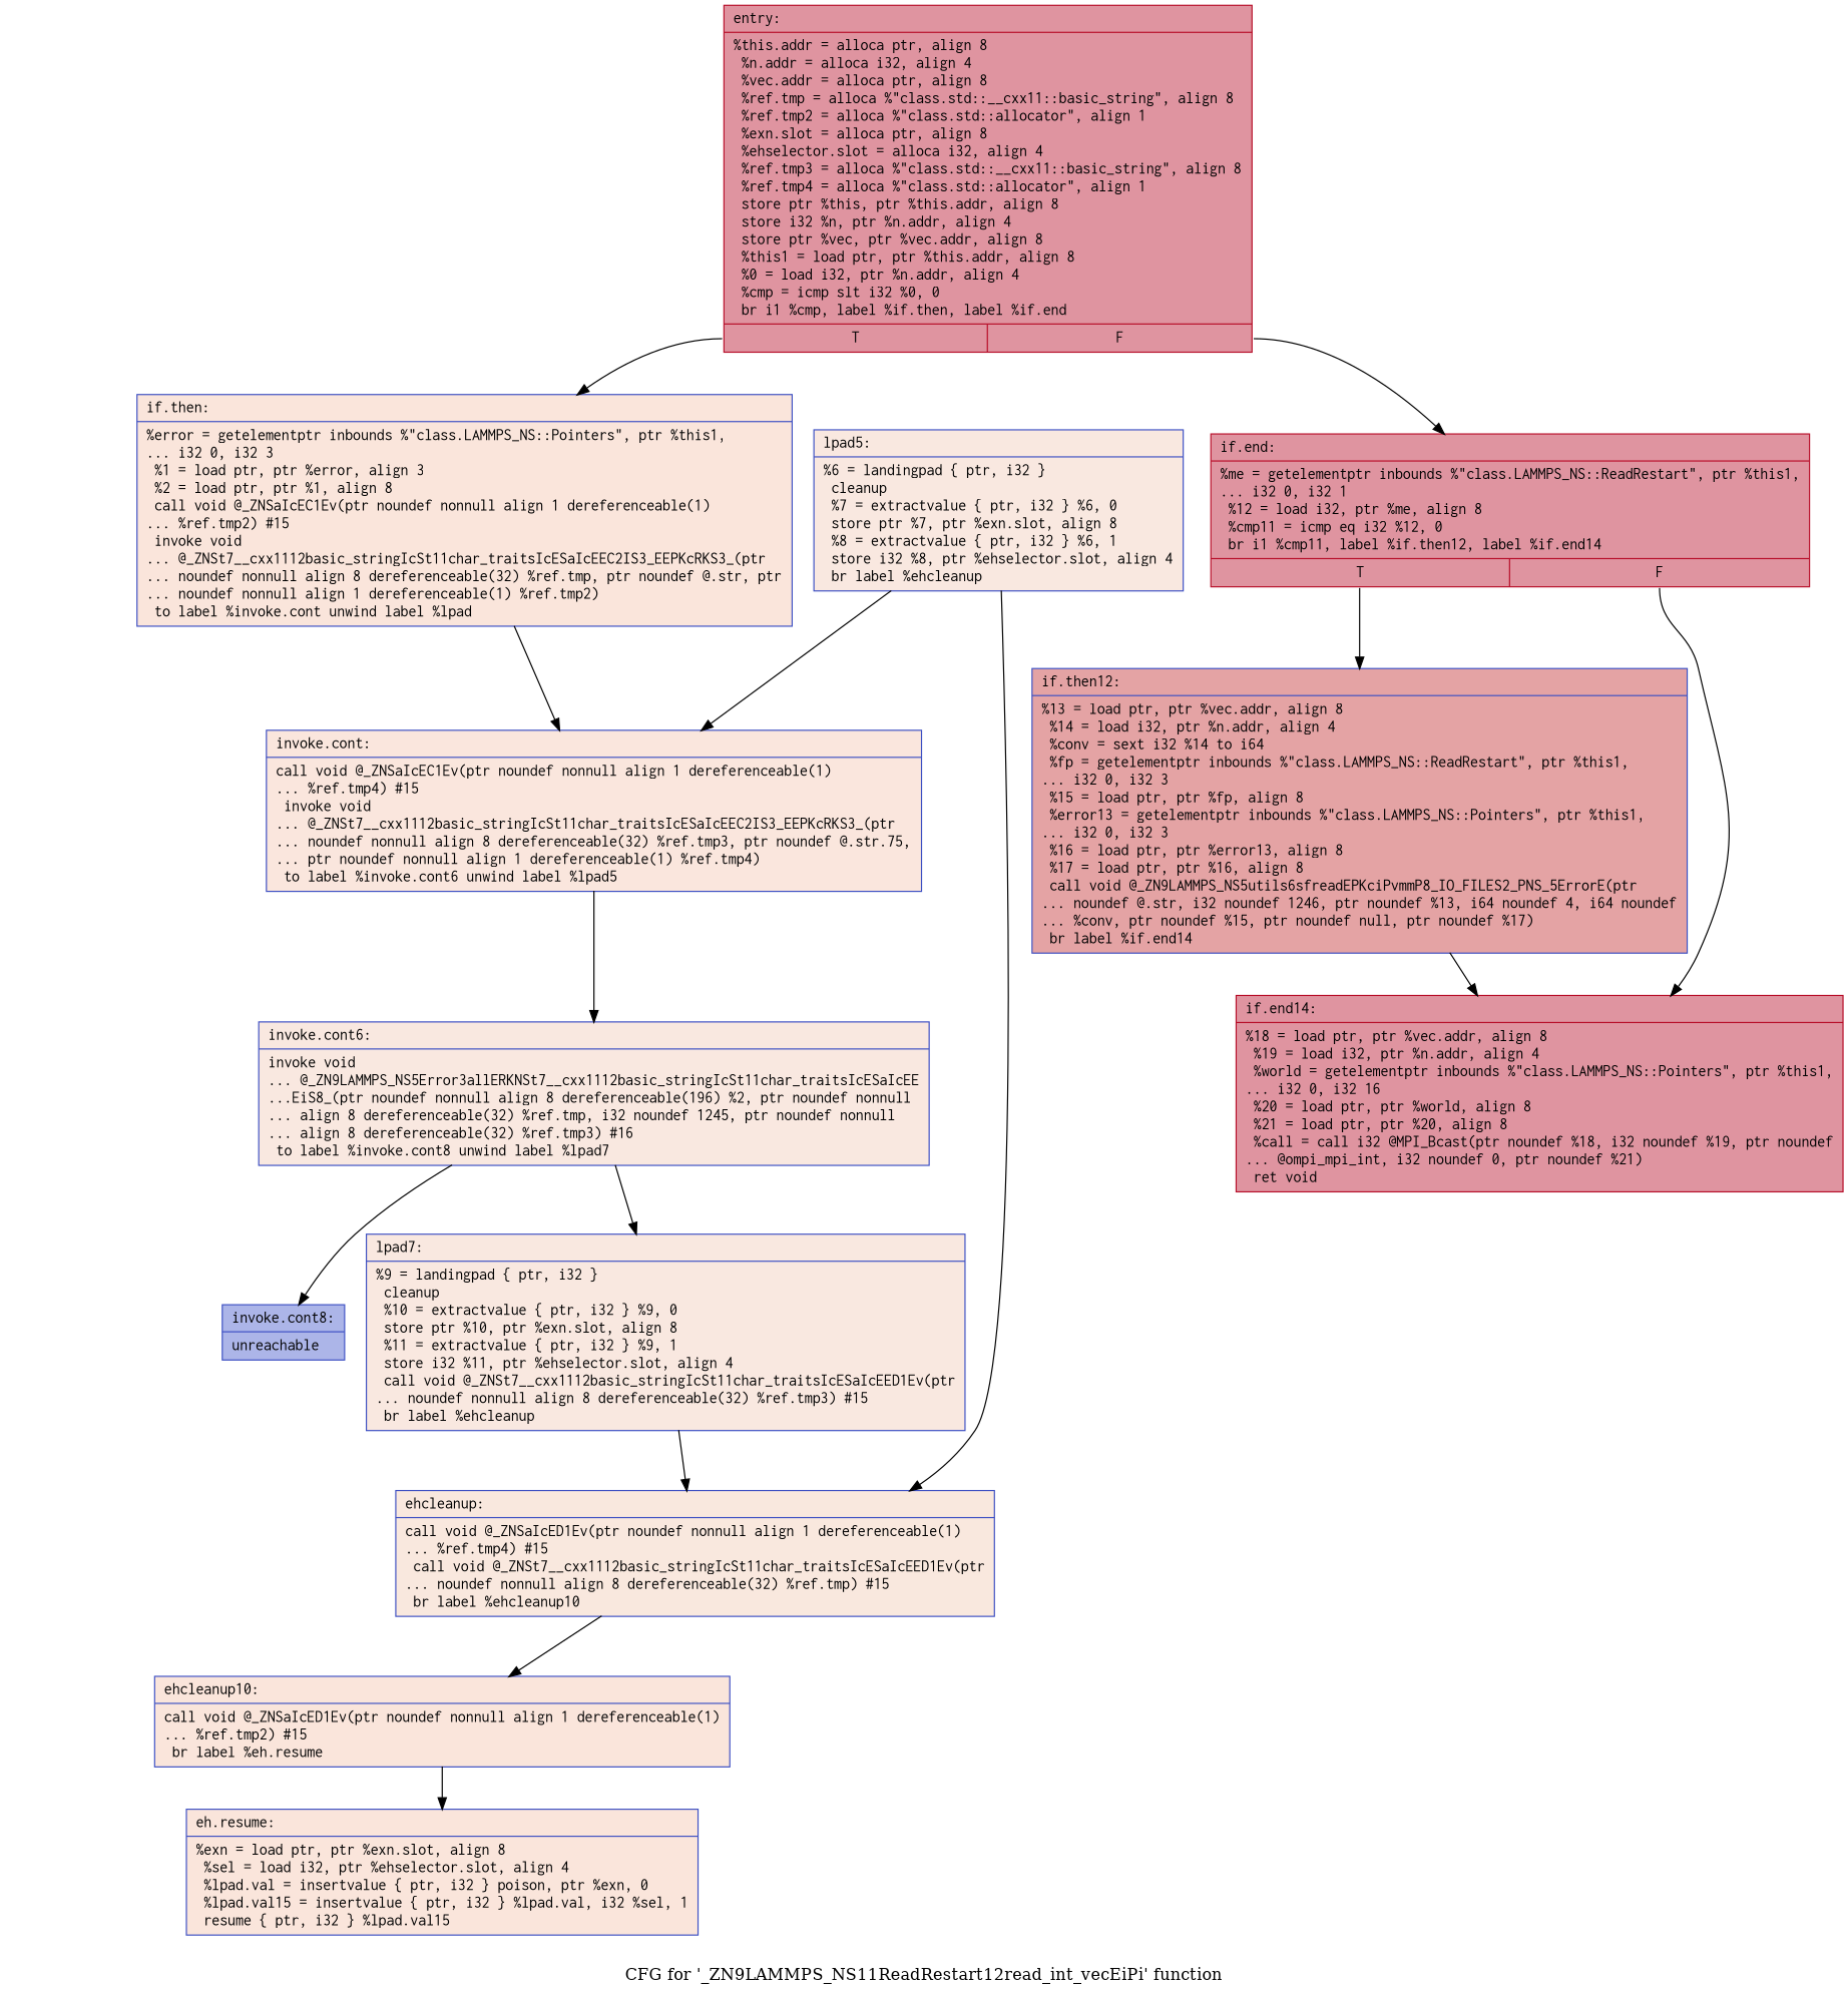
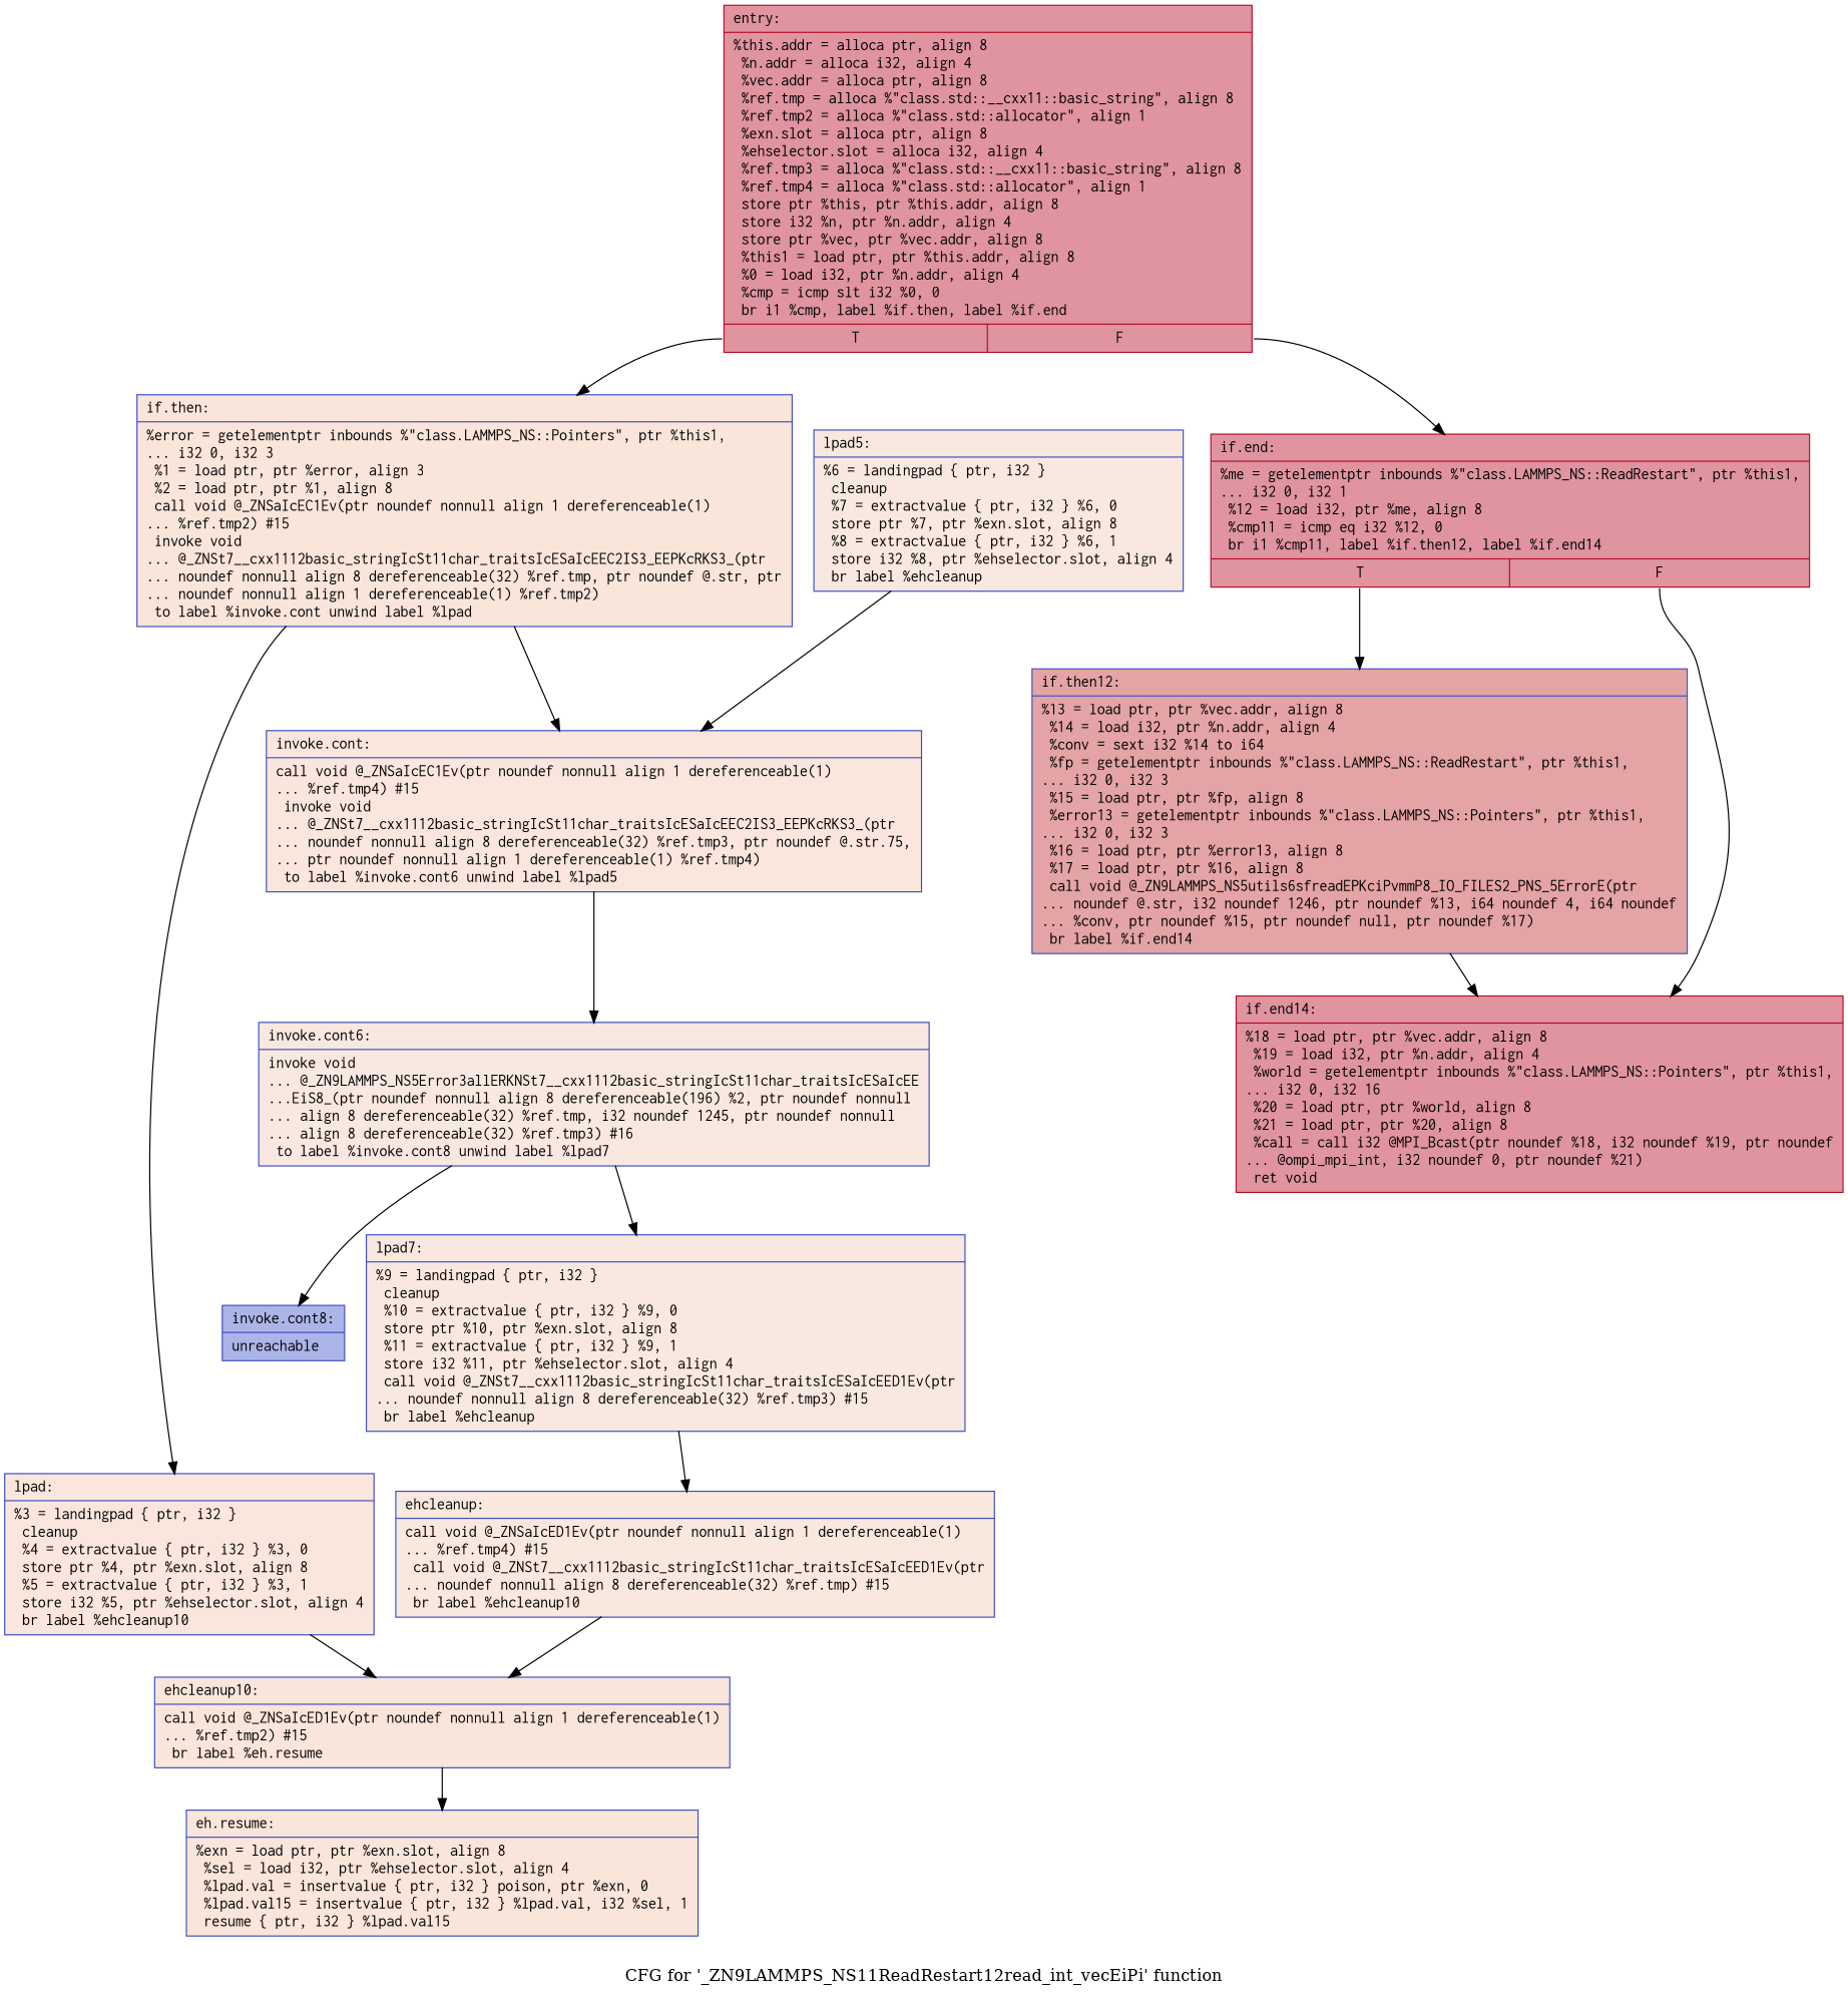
  digraph {
    label="CFG for '_ZN9LAMMPS_NS11ReadRestart12read_int_vecEiPi' function"
    node [color="#3d50c3ff" fillcolor="#b70d2870" fontname=Courier shape=record style=filled]
    n1 [color="#b70d28ff" label="{entry:\l|  %this.addr = alloca ptr, align 8\l  %n.addr = alloca i32, align 4\l  %vec.addr = alloca ptr, align 8\l  %ref.tmp = alloca %\"class.std::__cxx11::basic_string\", align 8\l  %ref.tmp2 = alloca %\"class.std::allocator\", align 1\l  %exn.slot = alloca ptr, align 8\l  %ehselector.slot = alloca i32, align 4\l  %ref.tmp3 = alloca %\"class.std::__cxx11::basic_string\", align 8\l  %ref.tmp4 = alloca %\"class.std::allocator\", align 1\l  store ptr %this, ptr %this.addr, align 8\l  store i32 %n, ptr %n.addr, align 4\l  store ptr %vec, ptr %vec.addr, align 8\l  %this1 = load ptr, ptr %this.addr, align 8\l  %0 = load i32, ptr %n.addr, align 4\l  %cmp = icmp slt i32 %0, 0\l  br i1 %cmp, label %if.then, label %if.end\l|{<s0>T|<s1>F}}"]
    n2 [fillcolor="#f4c5ad70" label="{if.then:\l|  %error = getelementptr inbounds %\"class.LAMMPS_NS::Pointers\", ptr %this1,\l... i32 0, i32 3\l  %1 = load ptr, ptr %error, align 3\l  %2 = load ptr, ptr %1, align 8\l  call void @_ZNSaIcEC1Ev(ptr noundef nonnull align 1 dereferenceable(1)\l... %ref.tmp2) #15\l  invoke void\l... @_ZNSt7__cxx1112basic_stringIcSt11char_traitsIcESaIcEEC2IS3_EEPKcRKS3_(ptr\l... noundef nonnull align 8 dereferenceable(32) %ref.tmp, ptr noundef @.str, ptr\l... noundef nonnull align 1 dereferenceable(1) %ref.tmp2)\l          to label %invoke.cont unwind label %lpad\l}"]
    n3 [color="#b70d28ff" label="{if.end:\l|  %me = getelementptr inbounds %\"class.LAMMPS_NS::ReadRestart\", ptr %this1,\l... i32 0, i32 1\l  %12 = load i32, ptr %me, align 8\l  %cmp11 = icmp eq i32 %12, 0\l  br i1 %cmp11, label %if.then12, label %if.end14\l|{<s0>T|<s1>F}}"]
    n4 [fillcolor="#f3c7b170" label="{invoke.cont:\l|  call void @_ZNSaIcEC1Ev(ptr noundef nonnull align 1 dereferenceable(1)\l... %ref.tmp4) #15\l  invoke void\l... @_ZNSt7__cxx1112basic_stringIcSt11char_traitsIcESaIcEEC2IS3_EEPKcRKS3_(ptr\l... noundef nonnull align 8 dereferenceable(32) %ref.tmp3, ptr noundef @.str.75,\l... ptr noundef nonnull align 1 dereferenceable(1) %ref.tmp4)\l          to label %invoke.cont6 unwind label %lpad5\l}"]
+   n5 [fillcolor="#f3c7b170" label="{lpad:\l|  %3 = landingpad \{ ptr, i32 \}\l          cleanup\l  %4 = extractvalue \{ ptr, i32 \} %3, 0\l  store ptr %4, ptr %exn.slot, align 8\l  %5 = extractvalue \{ ptr, i32 \} %3, 1\l  store i32 %5, ptr %ehselector.slot, align 4\l  br label %ehcleanup10\l}"]
    n6 [fillcolor="#c32e3170" label="{if.then12:\l|  %13 = load ptr, ptr %vec.addr, align 8\l  %14 = load i32, ptr %n.addr, align 4\l  %conv = sext i32 %14 to i64\l  %fp = getelementptr inbounds %\"class.LAMMPS_NS::ReadRestart\", ptr %this1,\l... i32 0, i32 3\l  %15 = load ptr, ptr %fp, align 8\l  %error13 = getelementptr inbounds %\"class.LAMMPS_NS::Pointers\", ptr %this1,\l... i32 0, i32 3\l  %16 = load ptr, ptr %error13, align 8\l  %17 = load ptr, ptr %16, align 8\l  call void @_ZN9LAMMPS_NS5utils6sfreadEPKciPvmmP8_IO_FILES2_PNS_5ErrorE(ptr\l... noundef @.str, i32 noundef 1246, ptr noundef %13, i64 noundef 4, i64 noundef\l... %conv, ptr noundef %15, ptr noundef null, ptr noundef %17)\l  br label %if.end14\l}"]
    n7 [color="#b70d28ff" label="{if.end14:\l|  %18 = load ptr, ptr %vec.addr, align 8\l  %19 = load i32, ptr %n.addr, align 4\l  %world = getelementptr inbounds %\"class.LAMMPS_NS::Pointers\", ptr %this1,\l... i32 0, i32 16\l  %20 = load ptr, ptr %world, align 8\l  %21 = load ptr, ptr %20, align 8\l  %call = call i32 @MPI_Bcast(ptr noundef %18, i32 noundef %19, ptr noundef\l... @ompi_mpi_int, i32 noundef 0, ptr noundef %21)\l  ret void\l}"]
    n8 [fillcolor="#f1ccb870" label="{invoke.cont6:\l|  invoke void\l... @_ZN9LAMMPS_NS5Error3allERKNSt7__cxx1112basic_stringIcSt11char_traitsIcESaIcEE\l...EiS8_(ptr noundef nonnull align 8 dereferenceable(196) %2, ptr noundef nonnull\l... align 8 dereferenceable(32) %ref.tmp, i32 noundef 1245, ptr noundef nonnull\l... align 8 dereferenceable(32) %ref.tmp3) #16\l          to label %invoke.cont8 unwind label %lpad7\l}"]
    n9 [fillcolor="#f4c5ad70" label="{ehcleanup10:\l|  call void @_ZNSaIcED1Ev(ptr noundef nonnull align 1 dereferenceable(1)\l... %ref.tmp2) #15\l  br label %eh.resume\l}"]
    n10 [fillcolor="#4358cb70" label="{invoke.cont8:\l|  unreachable\l}"]
    n11 [fillcolor="#f1ccb870" label="{lpad7:\l|  %9 = landingpad \{ ptr, i32 \}\l          cleanup\l  %10 = extractvalue \{ ptr, i32 \} %9, 0\l  store ptr %10, ptr %exn.slot, align 8\l  %11 = extractvalue \{ ptr, i32 \} %9, 1\l  store i32 %11, ptr %ehselector.slot, align 4\l  call void @_ZNSt7__cxx1112basic_stringIcSt11char_traitsIcESaIcEED1Ev(ptr\l... noundef nonnull align 8 dereferenceable(32) %ref.tmp3) #15\l  br label %ehcleanup\l}"]
    n12 [fillcolor="#f1ccb870" label="{lpad5:\l|  %6 = landingpad \{ ptr, i32 \}\l          cleanup\l  %7 = extractvalue \{ ptr, i32 \} %6, 0\l  store ptr %7, ptr %exn.slot, align 8\l  %8 = extractvalue \{ ptr, i32 \} %6, 1\l  store i32 %8, ptr %ehselector.slot, align 4\l  br label %ehcleanup\l}"]
    n13 [fillcolor="#f2cab570" label="{ehcleanup:\l|  call void @_ZNSaIcED1Ev(ptr noundef nonnull align 1 dereferenceable(1)\l... %ref.tmp4) #15\l  call void @_ZNSt7__cxx1112basic_stringIcSt11char_traitsIcESaIcEED1Ev(ptr\l... noundef nonnull align 8 dereferenceable(32) %ref.tmp) #15\l  br label %ehcleanup10\l}"]
    n14 [fillcolor="#f4c5ad70" label="{eh.resume:\l|  %exn = load ptr, ptr %exn.slot, align 8\l  %sel = load i32, ptr %ehselector.slot, align 4\l  %lpad.val = insertvalue \{ ptr, i32 \} poison, ptr %exn, 0\l  %lpad.val15 = insertvalue \{ ptr, i32 \} %lpad.val, i32 %sel, 1\l  resume \{ ptr, i32 \} %lpad.val15\l}"]
    n1 -> n2 [tailport=s0]
    n1 -> n3 [tailport=s1]
    n2 -> n4
+   n2 -> n5
    n3 -> n6 [tailport=s0]
    n3 -> n7 [tailport=s1]
    n4 -> n8
+   n5 -> n9
    n6 -> n7
    n8 -> n10
    n8 -> n11
    n9 -> n14
    n11 -> n13
    n12 -> n4
-   n12 -> n13
    n13 -> n9
  }
